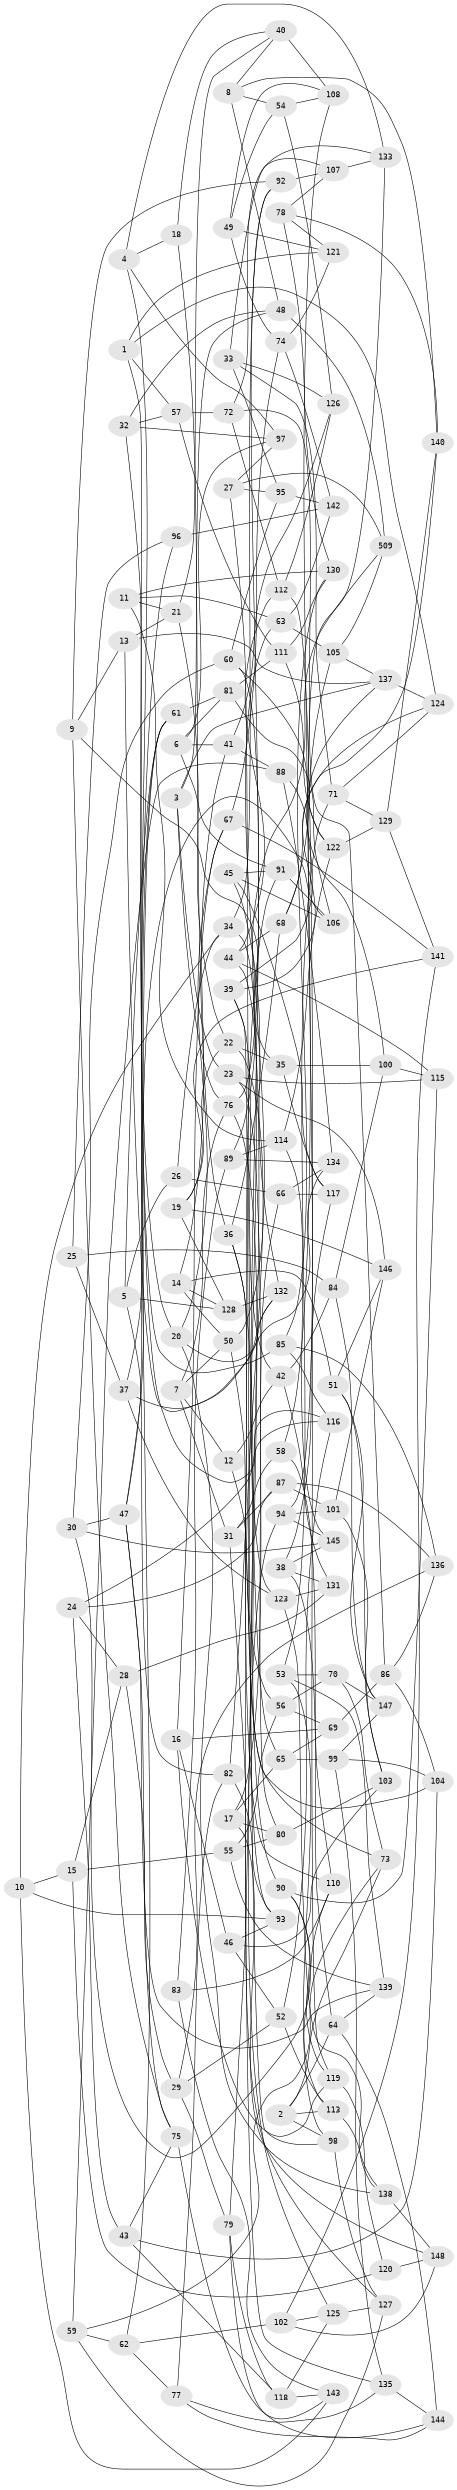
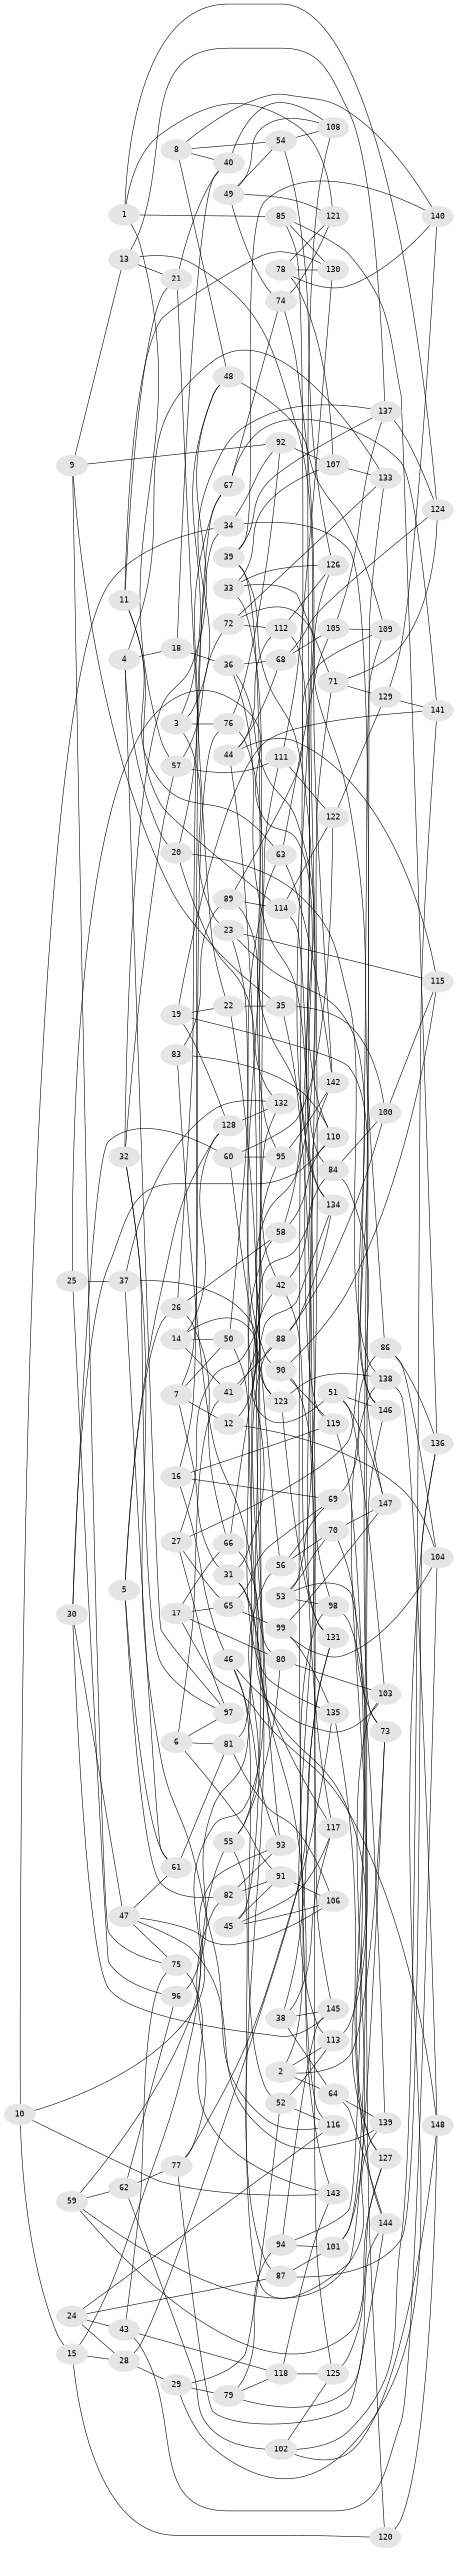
  graph {
    fontname="DejaVu Sans Mono"
    rankdir=LR
    node [color=gray90 fontname="DejaVu Sans Mono" style=filled]
    edge [fontname="DejaVu Sans Mono"]
    1
    57
    85
    121
    124
    72
    111
    130
    116
    136
    2
    64
    73
    98
    113
    139
    144
    127
    138
    3
    23
    48
    76
    137
    80
    146
    115
-   109 [label=509]
+   109
    92
    90
    4
    18
    20
    97
    133
    40
    36
    67
    132
    5
    26
    61
    82
    128
    34
    66
    58
    81
    91
    93
    6
    41
    126
    88
    106
    7
    12
    31
    50
    42
    104
    87
    63
    135
    8
    54
    140
    108
    9
    13
    35
    75
    21
    134
    100
    117
    143
    107
    10
    15
    28
    55
    120
    11
    114
    22
    105
    142
    145
    122
    25
    96
    37
    84
    131
    14
    51
    103
    147
    29
    56
    148
    16
    46
    69
    119
    52
    141
    74
    86
    17
    65
    99
    110
    68
    125
    19
    70
    24
    43
    118
    101
    123
    27
    95
    79
    94
    30
    47
    60
    32
    33
    71
    129
    38
    39
    44
    112
    45
    49
    53
    59
    62
    77
    102
    78
    83
    89
    1 -- 57
    1 -- 85
    1 -- 121
    1 -- 124
    57 -- 72
    57 -- 111
    85 -- 130
    85 -- 116
    85 -- 136
    72 -- 133
    72 -- 86
    72 -- 112
    111 -- 130
    111 -- 122
    2 -- 64
    2 -- 73
    2 -- 98
    2 -- 113
    64 -- 139
    64 -- 144
    98 -- 127
    113 -- 138
    138 -- 148
    3 -- 23
    3 -- 48
    3 -- 76
    3 -- 137
    23 -- 80
    23 -- 146
    23 -- 115
    48 -- 109
    76 -- 92
    76 -- 90
    137 -- 124
    80 -- 103
    92 -- 107
    90 -- 113
    90 -- 115
    90 -- 119
    4 -- 18
    4 -- 20
    4 -- 97
    4 -- 133
    18 -- 40
    18 -- 36
    20 -- 138
    20 -- 67
    20 -- 132
    40 -- 108
    36 -- 110
    36 -- 68
    36 -- 125
    67 -- 141
    67 -- 74
    5 -- 26
    5 -- 61
    5 -- 82
    5 -- 128
    26 -- 34
    26 -- 66
+   26 -- 58
    61 -- 81
    82 -- 91
    82 -- 93
    128 -- 132
    34 -- 73
    34 -- 92
    66 -- 134
    66 -- 117
    58 -- 108
    58 -- 110
    81 -- 111
    81 -- 106
    91 -- 106
    6 -- 97
    6 -- 81
    6 -- 91
    6 -- 41
    41 -- 126
    41 -- 88
    88 -- 134
    88 -- 100
    7 -- 76
    7 -- 12
    7 -- 31
    7 -- 50
    12 -- 42
    12 -- 104
    31 -- 127
    31 -- 58
    31 -- 87
    50 -- 63
    50 -- 135
    42 -- 84
    42 -- 131
    87 -- 136
    87 -- 101
    63 -- 105
    63 -- 142
    135 -- 144
    8 -- 48
    8 -- 40
    8 -- 54
    8 -- 140
    54 -- 126
    54 -- 108
    9 -- 92
    9 -- 13
    9 -- 35
    9 -- 75
    13 -- 137
    13 -- 21
    13 -- 134
    35 -- 100
    35 -- 117
    75 -- 143
    21 -- 40
    21 -- 22
    100 -- 115
    107 -- 133
    10 -- 34
    10 -- 93
    10 -- 143
    10 -- 15
    15 -- 28
    15 -- 55
    15 -- 120
    28 -- 131
    28 -- 29
    55 -- 139
    55 -- 80
    55 -- 56
    120 -- 148
    11 -- 130
    11 -- 63
    11 -- 21
    11 -- 114
    114 -- 145
    114 -- 122
    22 -- 35
    22 -- 56
    105 -- 137
    105 -- 109
    122 -- 129
    25 -- 96
    25 -- 37
    25 -- 84
    96 -- 142
    37 -- 132
    37 -- 61
    37 -- 123
    84 -- 100
    84 -- 147
    14 -- 128
    14 -- 41
    14 -- 50
    14 -- 51
    51 -- 146
    51 -- 103
    51 -- 147
    29 -- 136
    29 -- 52
    29 -- 79
    56 -- 69
    56 -- 70
    16 -- 67
    16 -- 46
    16 -- 69
    16 -- 119
    46 -- 93
    46 -- 103
    46 -- 52
    69 -- 86
    119 -- 120
    52 -- 116
    52 -- 113
    74 -- 121
    74 -- 142
    86 -- 136
    86 -- 104
    17 -- 80
    17 -- 66
    17 -- 148
    17 -- 65
    65 -- 69
    65 -- 99
    99 -- 104
    99 -- 135
    99 -- 147
    68 -- 124
    68 -- 105
    125 -- 127
    19 -- 146
    19 -- 128
    19 -- 22
    19 -- 141
    70 -- 73
    70 -- 147
    24 -- 116
    24 -- 87
    24 -- 28
    24 -- 43
    43 -- 104
    43 -- 75
    43 -- 118
    118 -- 143
    118 -- 125
    101 -- 146
    101 -- 103
    123 -- 138
    123 -- 131
    27 -- 109
    27 -- 97
    27 -- 65
    27 -- 95
    95 -- 142
    79 -- 144
    79 -- 118
    79 -- 94
    94 -- 133
    94 -- 145
    94 -- 101
    30 -- 145
    30 -- 110
    30 -- 47
    30 -- 60
    47 -- 139
    47 -- 61
    47 -- 106
    47 -- 75
    60 -- 122
    60 -- 123
    60 -- 95
    32 -- 57
    32 -- 116
    32 -- 48
    32 -- 97
    33 -- 126
    33 -- 107
    33 -- 95
    33 -- 71
    71 -- 124
    71 -- 129
    129 -- 140
    129 -- 141
    38 -- 64
    38 -- 117
    38 -- 145
    38 -- 131
    39 -- 98
    39 -- 137
    39 -- 42
    39 -- 140
    44 -- 115
    44 -- 93
    44 -- 68
    44 -- 112
    112 -- 126
    112 -- 119
    45 -- 132
    45 -- 91
    45 -- 106
    45 -- 117
    49 -- 121
    49 -- 54
    49 -- 108
    49 -- 74
    53 -- 98
    53 -- 139
    53 -- 70
    53 -- 71
    59 -- 73
    59 -- 127
    59 -- 88
    59 -- 62
    62 -- 96
    62 -- 77
    62 -- 102
    77 -- 144
    77 -- 82
    77 -- 135
    102 -- 148
    102 -- 141
    102 -- 125
    78 -- 121
    78 -- 130
    78 -- 140
    78 -- 107
    83 -- 143
    83 -- 110
    83 -- 89
    89 -- 109
    89 -- 134
    89 -- 114
  }
